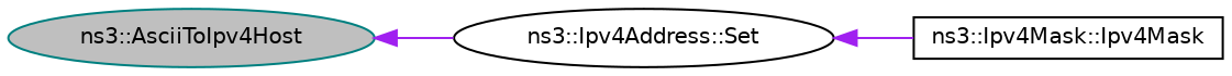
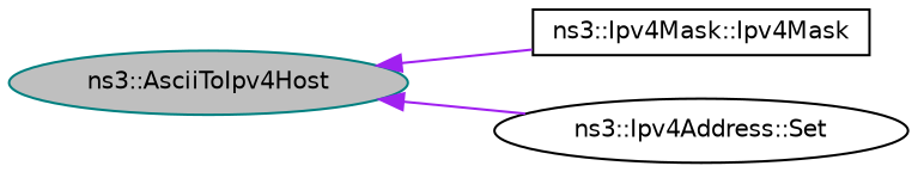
  digraph {
    rankdir=LR
    node [color=black fillcolor=white fontname=Helvetica fontsize=10 shape=ellipse style=filled]
    edge [color=purple dir=back fontname=Helvetica fontsize=10 labelfontname=Helvetica labelfontsize=10 style=solid]
    n1 [color=teal fillcolor=grey75 fontcolor=black height=0.2 label="ns3::AsciiToIpv4Host" width=0.4]
    n2 [height=0.2 label="ns3::Ipv4Mask::Ipv4Mask" shape=box width=0.4]
    n3 [height=0.2 label="ns3::Ipv4Address::Set" width=0.4]
-   n3 -> n2
+   n1 -> n2
    n1 -> n3
  }
